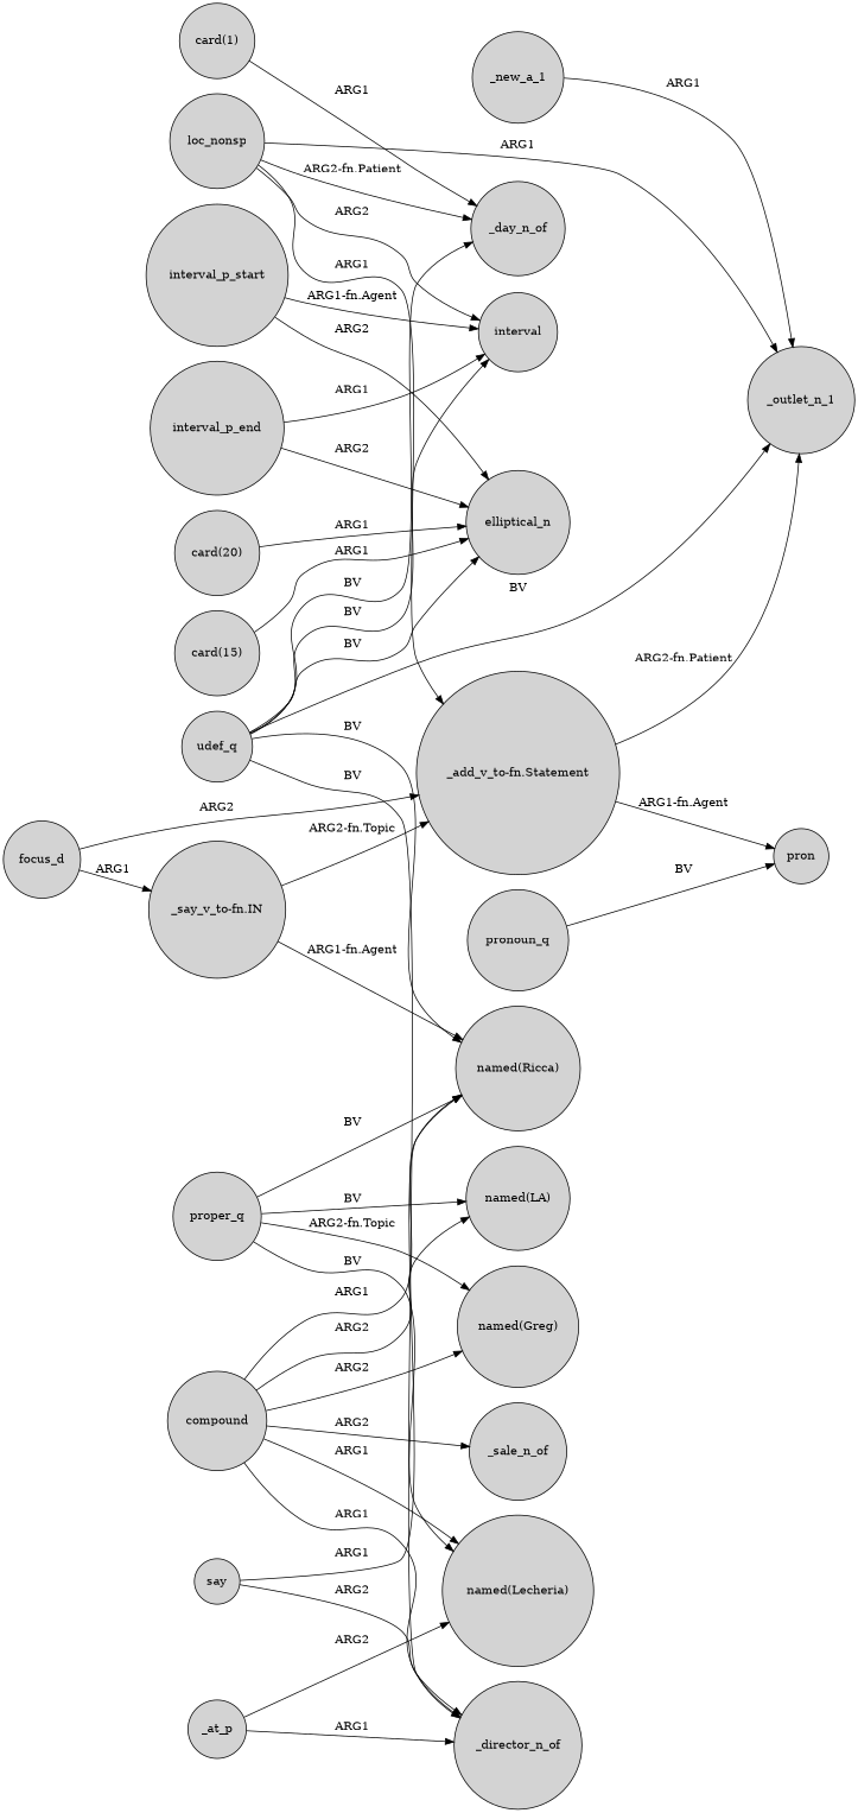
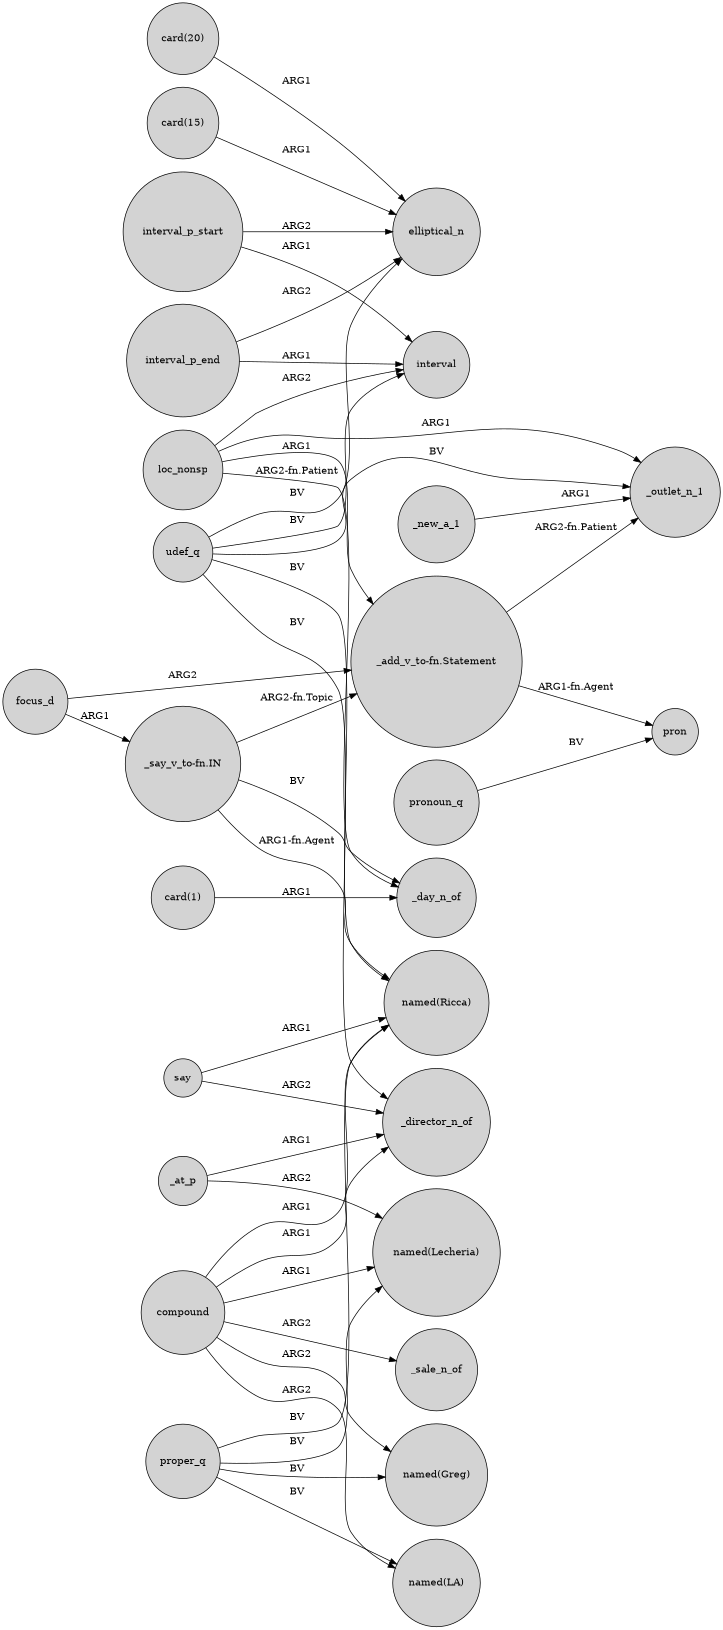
  digraph {
    rankdir=LR
    node [shape=circle style=filled]
    loc_nonsp
    interval
    "_add_v_to-fn.Statement"
    _day_n_of
    _outlet_n_1
    pron
    compound
    "named(Ricca)"
    "named(LA)"
    "named(Greg)"
    _director_n_of
    _sale_n_of
    "named(Lecheria)"
    udef_q
    elliptical_n
    proper_q
    n17 [label=say]
    "_say_v_to-fn.IN"
    focus_d
    "card(1)"
    interval_p_end
    "card(15)"
    "card(20)"
    interval_p_start
    pronoun_q
    _at_p
    _new_a_1
    loc_nonsp -> interval [label=ARG2]
    loc_nonsp -> "_add_v_to-fn.Statement" [label=ARG1]
    loc_nonsp -> _day_n_of [label="ARG2-fn.Patient"]
    loc_nonsp -> _outlet_n_1 [label=ARG1]
    "_add_v_to-fn.Statement" -> _outlet_n_1 [label="ARG2-fn.Patient"]
    "_add_v_to-fn.Statement" -> pron [label="ARG1-fn.Agent"]
    compound -> "named(Ricca)" [label=ARG1]
    compound -> "named(LA)" [label=ARG2]
    compound -> "named(Greg)" [label=ARG2]
    compound -> _director_n_of [label=ARG1]
    compound -> _sale_n_of [label=ARG2]
    compound -> "named(Lecheria)" [label=ARG1]
    udef_q -> interval [label=BV]
-   udef_q -> _day_n_of [label=BV]
+   "_say_v_to-fn.IN" -> _day_n_of [label=BV]
    udef_q -> _outlet_n_1 [label=BV]
    udef_q -> "named(Ricca)" [label=BV]
    udef_q -> _director_n_of [label=BV]
    udef_q -> elliptical_n [label=BV]
    proper_q -> "named(Ricca)" [label=BV]
    proper_q -> "named(LA)" [label=BV]
-   proper_q -> "named(Greg)" [label="ARG2-fn.Topic"]
+   proper_q -> "named(Greg)" [label=BV]
    proper_q -> "named(Lecheria)" [label=BV]
    n17 -> "named(Ricca)" [label=ARG1]
    n17 -> _director_n_of [label=ARG2]
    "_say_v_to-fn.IN" -> "_add_v_to-fn.Statement" [label="ARG2-fn.Topic"]
    "_say_v_to-fn.IN" -> "named(Ricca)" [label="ARG1-fn.Agent"]
    focus_d -> "_add_v_to-fn.Statement" [label=ARG2]
    focus_d -> "_say_v_to-fn.IN" [label=ARG1]
    "card(1)" -> _day_n_of [label=ARG1]
    interval_p_end -> interval [label=ARG1]
    interval_p_end -> elliptical_n [label=ARG2]
    "card(15)" -> elliptical_n [label=ARG1]
    "card(20)" -> elliptical_n [label=ARG1]
-   interval_p_start -> interval [label="ARG1-fn.Agent"]
+   interval_p_start -> interval [label=ARG1]
    interval_p_start -> elliptical_n [label=ARG2]
    pronoun_q -> pron [label=BV]
    _at_p -> _director_n_of [label=ARG1]
    _at_p -> "named(Lecheria)" [label=ARG2]
    _new_a_1 -> _outlet_n_1 [label=ARG1]
  }
